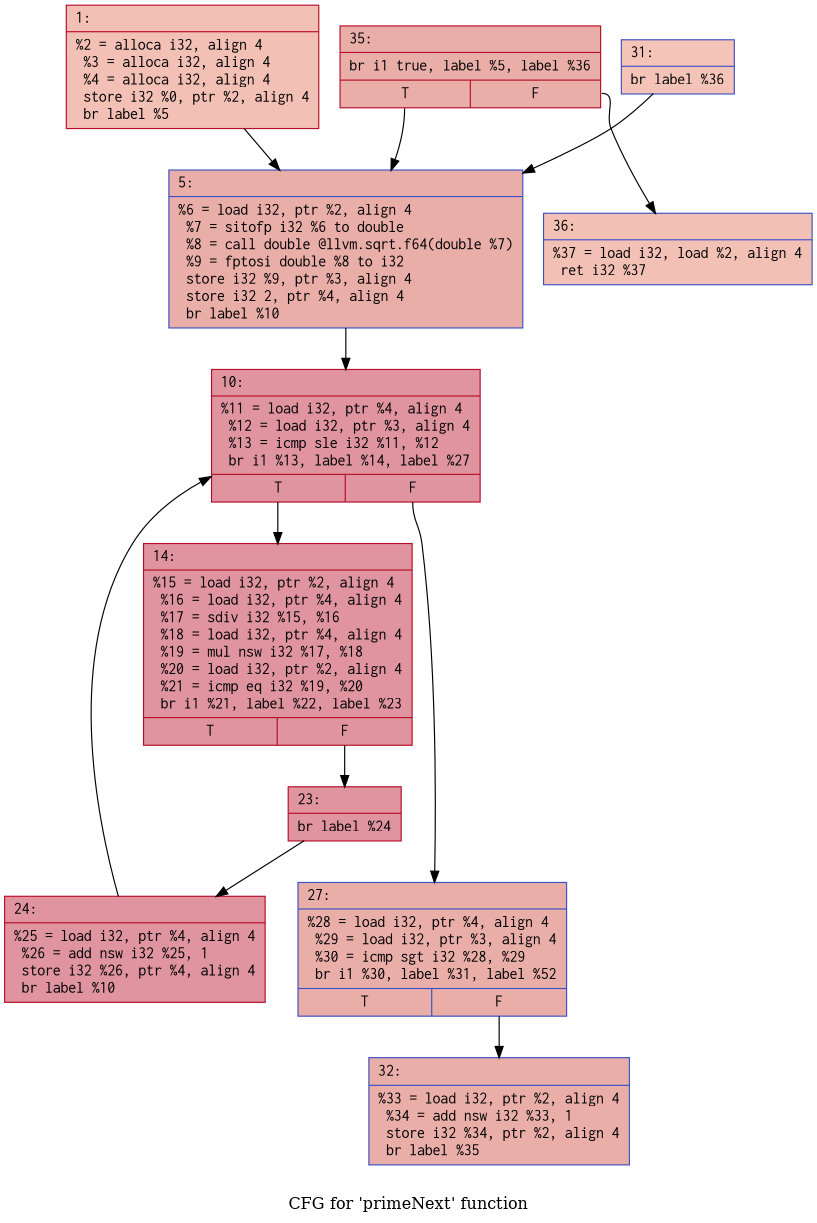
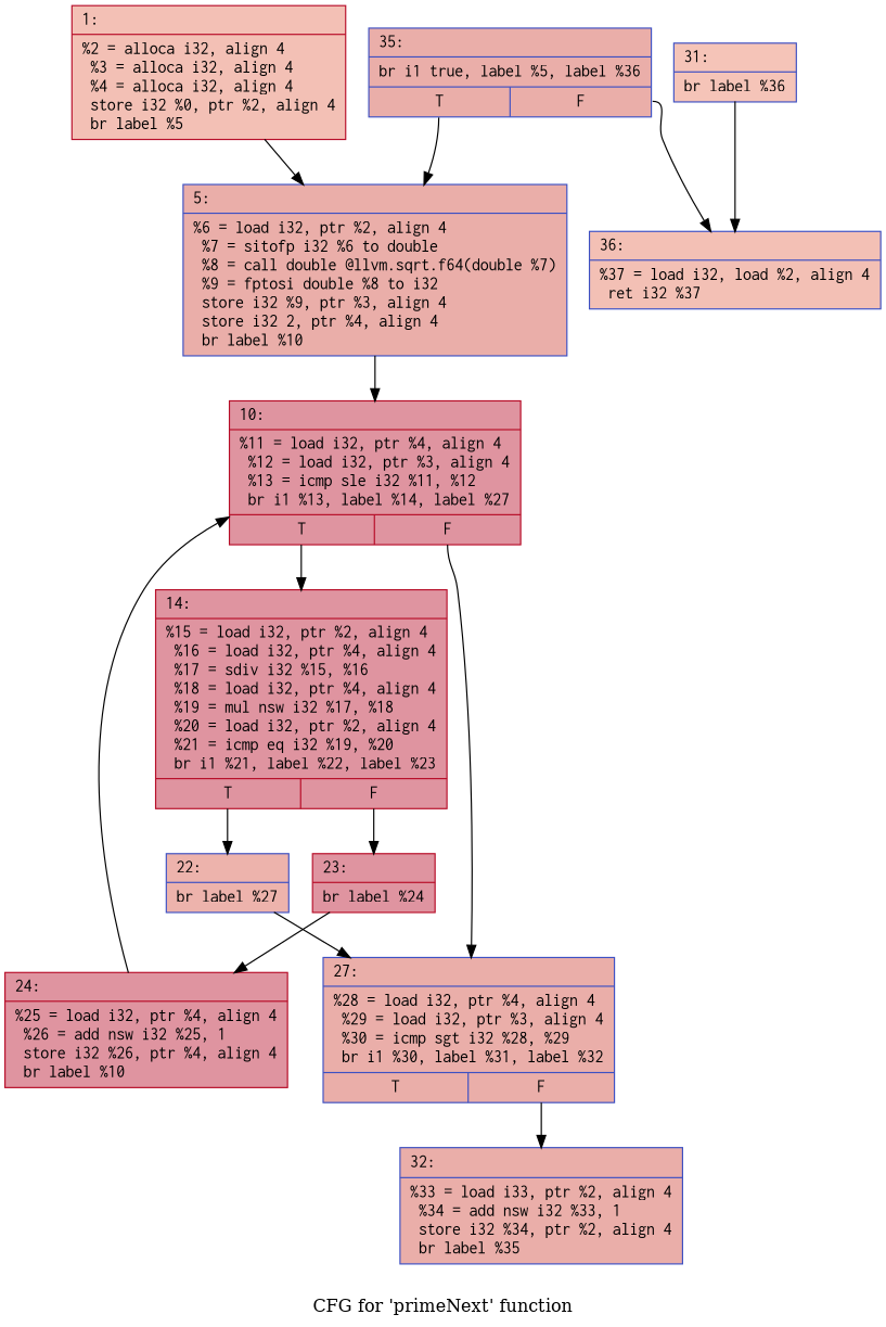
  digraph {
    label="CFG for 'primeNext' function"
    node [color="#3d50c3ff" fillcolor="#d0473d70" fontname=Courier shape=record style=filled]
    n1 [color="#b70d28ff" fillcolor="#e5705870" label="{1:\l|  %2 = alloca i32, align 4\l  %3 = alloca i32, align 4\l  %4 = alloca i32, align 4\l  store i32 %0, ptr %2, align 4\l  br label %5\l}"]
    n2 [label="{5:\l|  %6 = load i32, ptr %2, align 4\l  %7 = sitofp i32 %6 to double\l  %8 = call double @llvm.sqrt.f64(double %7)\l  %9 = fptosi double %8 to i32\l  store i32 %9, ptr %3, align 4\l  store i32 2, ptr %4, align 4\l  br label %10\l}"]
    n3 [color="#b70d28ff" fillcolor="#b70d2870" label="{10:\l|  %11 = load i32, ptr %4, align 4\l  %12 = load i32, ptr %3, align 4\l  %13 = icmp sle i32 %11, %12\l  br i1 %13, label %14, label %27\l|{<s0>T|<s1>F}}"]
    n4 [color="#b70d28ff" fillcolor="#b70d2870" label="{14:\l|  %15 = load i32, ptr %2, align 4\l  %16 = load i32, ptr %4, align 4\l  %17 = sdiv i32 %15, %16\l  %18 = load i32, ptr %4, align 4\l  %19 = mul nsw i32 %17, %18\l  %20 = load i32, ptr %2, align 4\l  %21 = icmp eq i32 %19, %20\l  br i1 %21, label %22, label %23\l|{<s0>T|<s1>F}}"]
-   n5 [label="{27:\l|  %28 = load i32, ptr %4, align 4\l  %29 = load i32, ptr %3, align 4\l  %30 = icmp sgt i32 %28, %29\l  br i1 %30, label %31, label %52\l|{<s0>T|<s1>F}}"]
+   n5 [label="{27:\l|  %28 = load i32, ptr %4, align 4\l  %29 = load i32, ptr %3, align 4\l  %30 = icmp sgt i32 %28, %29\l  br i1 %30, label %31, label %32\l|{<s0>T|<s1>F}}"]
+   n6 [fillcolor="#d6524470" label="{22:\l|  br label %27\l}"]
    n7 [color="#b70d28ff" fillcolor="#b70d2870" label="{23:\l|  br label %24\l}"]
-   n8 [label="{32:\l|  %33 = load i32, ptr %2, align 4\l  %34 = add nsw i32 %33, 1\l  store i32 %34, ptr %2, align 4\l  br label %35\l}"]
+   n8 [label="{32:\l|  %33 = load i33, ptr %2, align 4\l  %34 = add nsw i32 %33, 1\l  store i32 %34, ptr %2, align 4\l  br label %35\l}"]
    n9 [color="#b70d28ff" fillcolor="#b70d2870" label="{24:\l|  %25 = load i32, ptr %4, align 4\l  %26 = add nsw i32 %25, 1\l  store i32 %26, ptr %4, align 4\l  br label %10\l}"]
    n10 [fillcolor="#e97a5f70" label="{31:\l|  br label %36\l}"]
    n11 [fillcolor="#e5705870" label="{36:\l|  %37 = load i32, load %2, align 4\l  ret i32 %37\l}"]
-   n12 [color="#b70d28ff" label="{35:\l|  br i1 true, label %5, label %36\l|{<s0>T|<s1>F}}"]
+   n12 [label="{35:\l|  br i1 true, label %5, label %36\l|{<s0>T|<s1>F}}"]
    n1 -> n2
    n2 -> n3
    n3 -> n4 [tailport=s0]
    n3 -> n5 [tailport=s1]
+   n4 -> n6 [tailport=s0]
    n4 -> n7 [tailport=s1]
    n5 -> n8 [tailport=s1]
+   n6 -> n5
    n7 -> n9
    n9 -> n3
-   n10 -> n2
+   n10 -> n11
    n12 -> n2 [tailport=s0]
    n12 -> n11 [tailport=s1]
  }
